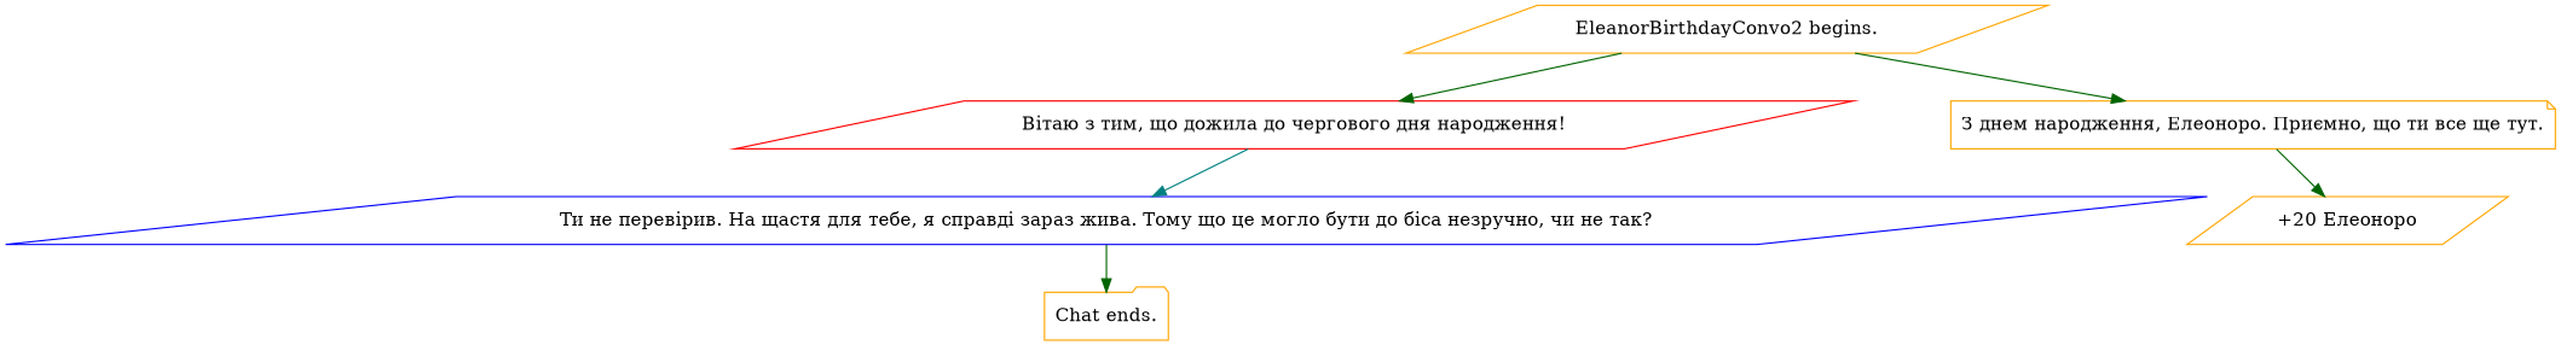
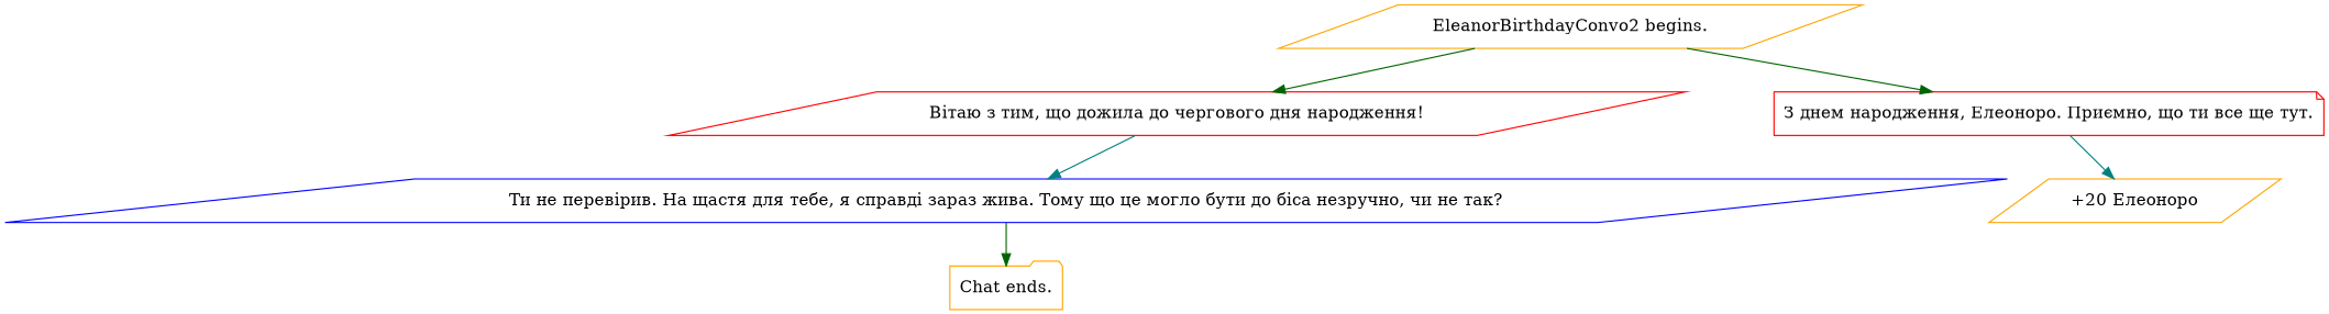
  digraph {
    node [color=orange shape=parallelogram]
    edge [color=darkgreen]
    n1 [color=red label="Вітаю з тим, що дожила до чергового дня народження!"]
    "EleanorBirthdayConvo2 begins."
-   n3 [label="З днем народження, Елеоноро. Приємно, що ти все ще тут." shape=note]
+   n3 [color=red label="З днем народження, Елеоноро. Приємно, що ти все ще тут." shape=note]
    n4 [color=blue label="Ти не перевірив. На щастя для тебе, я справді зараз жива. Тому що це могло бути до біса незручно, чи не так?"]
    n5 [label="+20 Елеоноро"]
    "Chat ends." [shape=folder]
    n1 -> n4 [color=teal]
    "EleanorBirthdayConvo2 begins." -> n1
    "EleanorBirthdayConvo2 begins." -> n3
-   n3 -> n5
+   n3 -> n5 [color=teal]
    n4 -> "Chat ends."
  }
